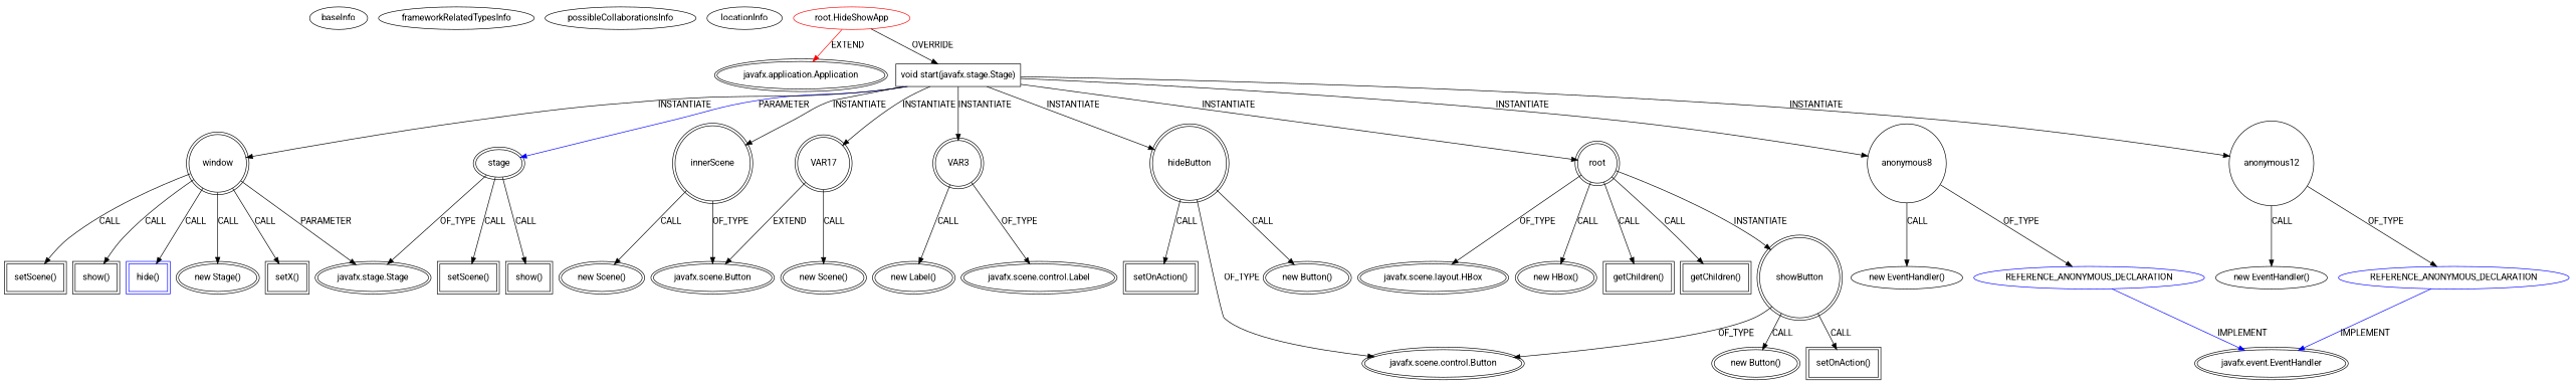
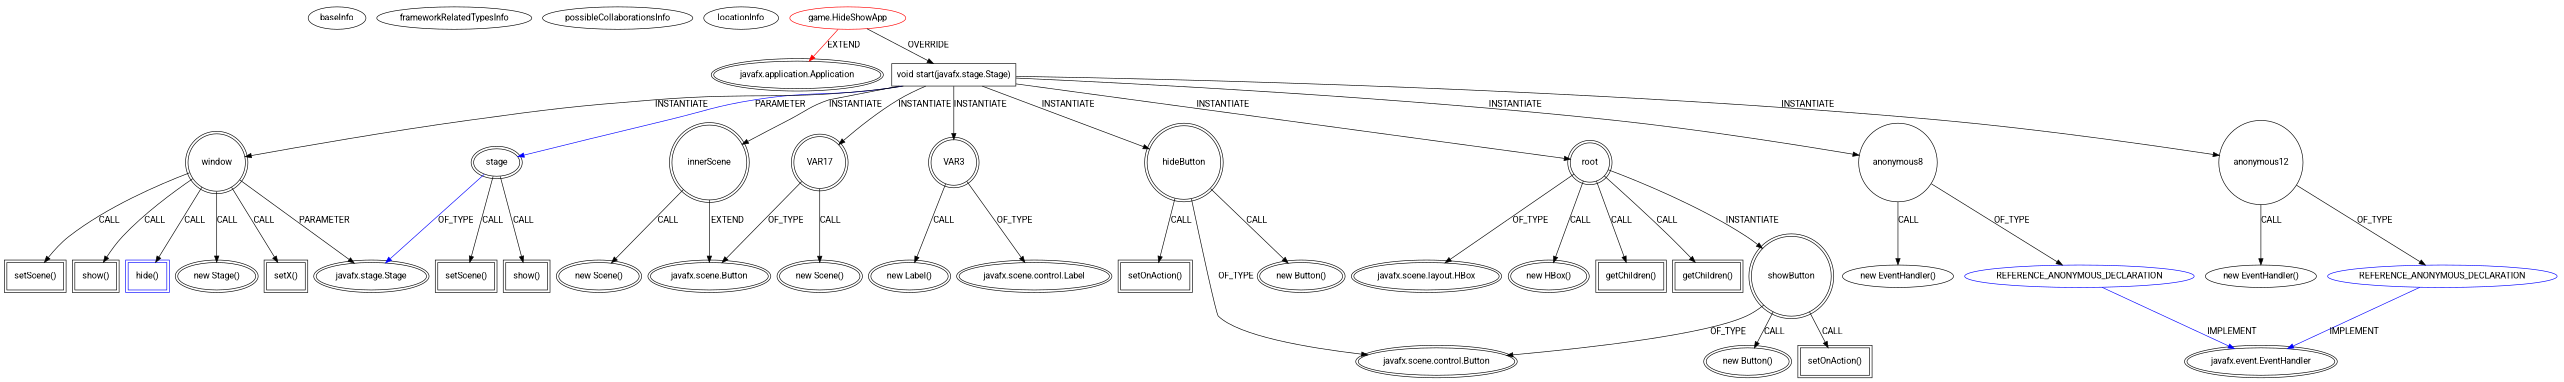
  digraph {
    fontname=Roboto
    node [fontname=Roboto isFrameworkType=true vertexType=INSIDE_CALL peripheries=2]
    edge [fontname=Roboto]
    baseInfo [category=extension_graph graphId=646 isAnonymous=false possibleRelation=true isFrameworkType="" vertexType="" peripheries=""]
    frameworkRelatedTypesInfo [0="javafx.application.Application" isFrameworkType="" vertexType="" peripheries=""]
    possibleCollaborationsInfo [0="646~OVERRIDING_METHOD_DECLARATION-INSTANTIATION-~javafx.application.Application ~javafx.event.EventHandler ~false~true" isFrameworkType="" vertexType="" peripheries=""]
    locationInfo [contextSignature=HideShowApp filePath="/Johnmalc-JavaFX/JavaFX-master/src/game/HideShowApp.java" graphId=646 projectName="Johnmalc-JavaFX" isFrameworkType="" vertexType="" peripheries=""]
-   n5 [color=red isFrameworkType=false label="root.HideShowApp" vertexType=ROOT_CLIENT_CLASS_DECLARATION peripheries=""]
+   n5 [color=red isFrameworkType=false label="game.HideShowApp" vertexType=ROOT_CLIENT_CLASS_DECLARATION peripheries=""]
    n6 [label="javafx.application.Application" vertexType=FRAMEWORK_CLASS_TYPE]
    n7 [isFrameworkType=false label="void start(javafx.stage.Stage)" shape=box vertexType=OVERRIDING_METHOD_DECLARATION peripheries=""]
    n8 [label=stage vertexType=PARAMETER_DECLARATION]
    n9 [label=window shape=circle vertexType=VARIABLE_EXPRESION]
    n10 [label=innerScene shape=circle vertexType=VARIABLE_EXPRESION]
    n11 [label=VAR3 shape=circle vertexType=VARIABLE_EXPRESION]
    n12 [label=root shape=circle vertexType=VARIABLE_EXPRESION]
    n13 [isFrameworkType=false label=anonymous8 shape=circle vertexType=VARIABLE_EXPRESION peripheries=""]
    n14 [label=hideButton shape=circle vertexType=VARIABLE_EXPRESION]
    n15 [isFrameworkType=false label=anonymous12 shape=circle vertexType=VARIABLE_EXPRESION peripheries=""]
    n16 [label=VAR17 shape=circle vertexType=VARIABLE_EXPRESION]
    n17 [label="javafx.stage.Stage" vertexType=FRAMEWORK_CLASS_TYPE]
    n18 [label="setScene()" shape=box]
    n19 [label="show()" shape=box]
    n20 [label="new Stage()" vertexType=CONSTRUCTOR_CALL]
    n21 [label="setX()" shape=box]
    n22 [label="setScene()" shape=box]
    n23 [label="show()" shape=box]
    n24 [color=blue label="hide()" shape=box]
    n25 [label="javafx.scene.Button" vertexType=FRAMEWORK_CLASS_TYPE]
    n26 [label="new Scene()" vertexType=CONSTRUCTOR_CALL]
    n27 [label="javafx.scene.control.Label" vertexType=FRAMEWORK_CLASS_TYPE]
    n28 [label="new Label()" vertexType=CONSTRUCTOR_CALL]
    n29 [label=showButton shape=circle vertexType=VARIABLE_EXPRESION]
    n30 [label="javafx.scene.layout.HBox" vertexType=FRAMEWORK_CLASS_TYPE]
    n31 [label="new HBox()" vertexType=CONSTRUCTOR_CALL]
    n32 [label="getChildren()" shape=box]
    n33 [label="getChildren()" shape=box]
    n34 [label="javafx.scene.control.Button" vertexType=FRAMEWORK_CLASS_TYPE]
    n35 [label="new Button()" vertexType=CONSTRUCTOR_CALL]
    n36 [label="setOnAction()" shape=box]
    n37 [color=blue isFrameworkType=false label=REFERENCE_ANONYMOUS_DECLARATION vertexType=REFERENCE_ANONYMOUS_DECLARATION peripheries=""]
    n38 [isFrameworkType=false label="new EventHandler()" vertexType=CONSTRUCTOR_CALL peripheries=""]
    n39 [label="new Button()" vertexType=CONSTRUCTOR_CALL]
    n40 [label="setOnAction()" shape=box]
    n41 [color=blue isFrameworkType=false label=REFERENCE_ANONYMOUS_DECLARATION vertexType=REFERENCE_ANONYMOUS_DECLARATION peripheries=""]
    n42 [isFrameworkType=false label="new EventHandler()" vertexType=CONSTRUCTOR_CALL peripheries=""]
    n43 [label="new Scene()" vertexType=CONSTRUCTOR_CALL]
    n44 [label="javafx.event.EventHandler" vertexType=FRAMEWORK_INTERFACE_TYPE]
    n5 -> n6 [color=red label=EXTEND]
    n5 -> n7 [label=OVERRIDE]
    n7 -> n8 [color=blue label=PARAMETER]
    n7 -> n9 [label=INSTANTIATE]
    n7 -> n10 [label=INSTANTIATE]
    n7 -> n11 [label=INSTANTIATE]
    n7 -> n12 [label=INSTANTIATE]
    n7 -> n13 [label=INSTANTIATE]
    n7 -> n14 [label=INSTANTIATE]
    n7 -> n15 [label=INSTANTIATE]
    n7 -> n16 [label=INSTANTIATE]
-   n8 -> n17 [label=OF_TYPE]
+   n8 -> n17 [label=OF_TYPE color=blue]
    n8 -> n18 [label=CALL]
    n8 -> n19 [label=CALL]
    n9 -> n17 [label=PARAMETER]
    n9 -> n20 [label=CALL]
    n9 -> n21 [label=CALL]
    n9 -> n22 [label=CALL]
    n9 -> n23 [label=CALL]
    n9 -> n24 [label=CALL]
-   n10 -> n25 [label=OF_TYPE]
+   n10 -> n25 [label=EXTEND]
    n10 -> n26 [label=CALL]
    n11 -> n27 [label=OF_TYPE]
    n11 -> n28 [label=CALL]
    n12 -> n29 [label=INSTANTIATE]
    n12 -> n30 [label=OF_TYPE]
    n12 -> n31 [label=CALL]
    n12 -> n32 [label=CALL]
    n12 -> n33 [label=CALL]
    n13 -> n37 [label=OF_TYPE]
    n13 -> n38 [label=CALL]
    n14 -> n34 [label=OF_TYPE]
    n14 -> n39 [label=CALL]
    n14 -> n40 [label=CALL]
    n15 -> n41 [label=OF_TYPE]
    n15 -> n42 [label=CALL]
-   n16 -> n25 [label=EXTEND]
+   n16 -> n25 [label=OF_TYPE]
    n16 -> n43 [label=CALL]
    n29 -> n34 [label=OF_TYPE]
    n29 -> n35 [label=CALL]
    n29 -> n36 [label=CALL]
    n37 -> n44 [color=blue label=IMPLEMENT]
    n41 -> n44 [color=blue label=IMPLEMENT]
  }
